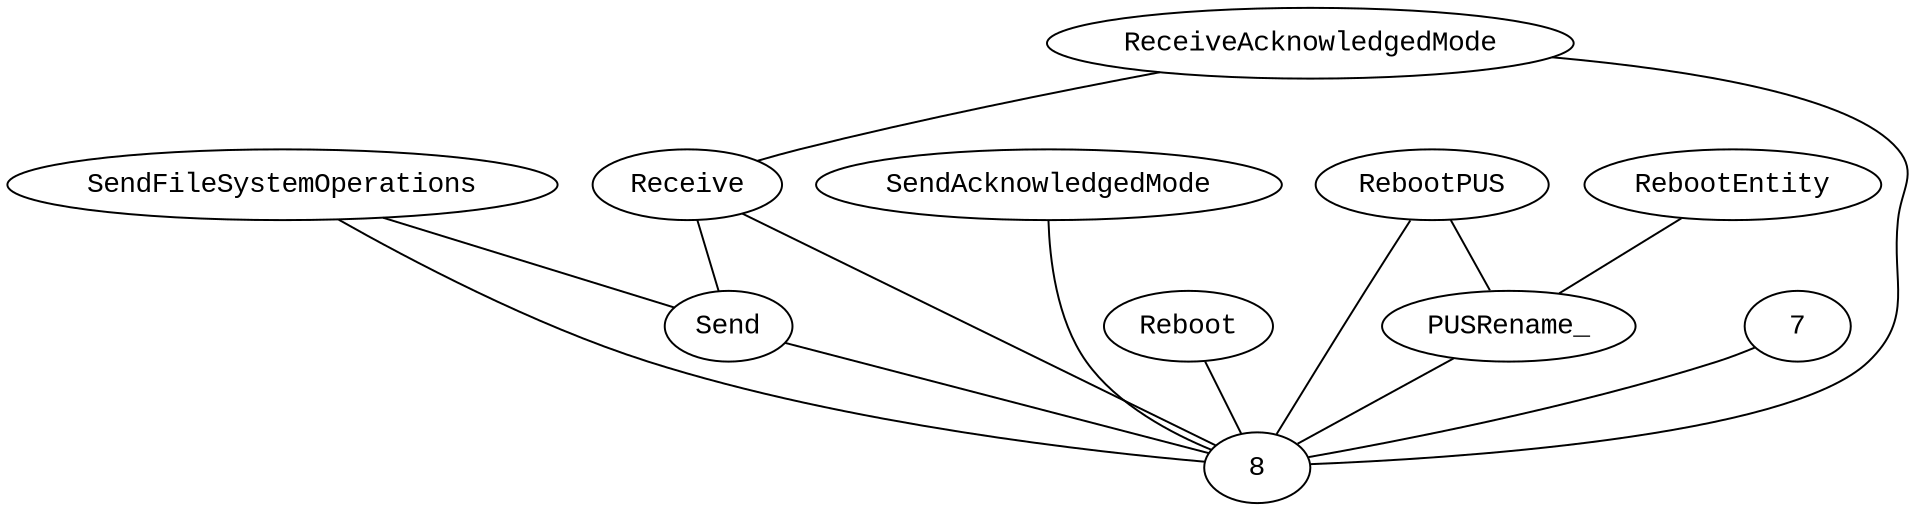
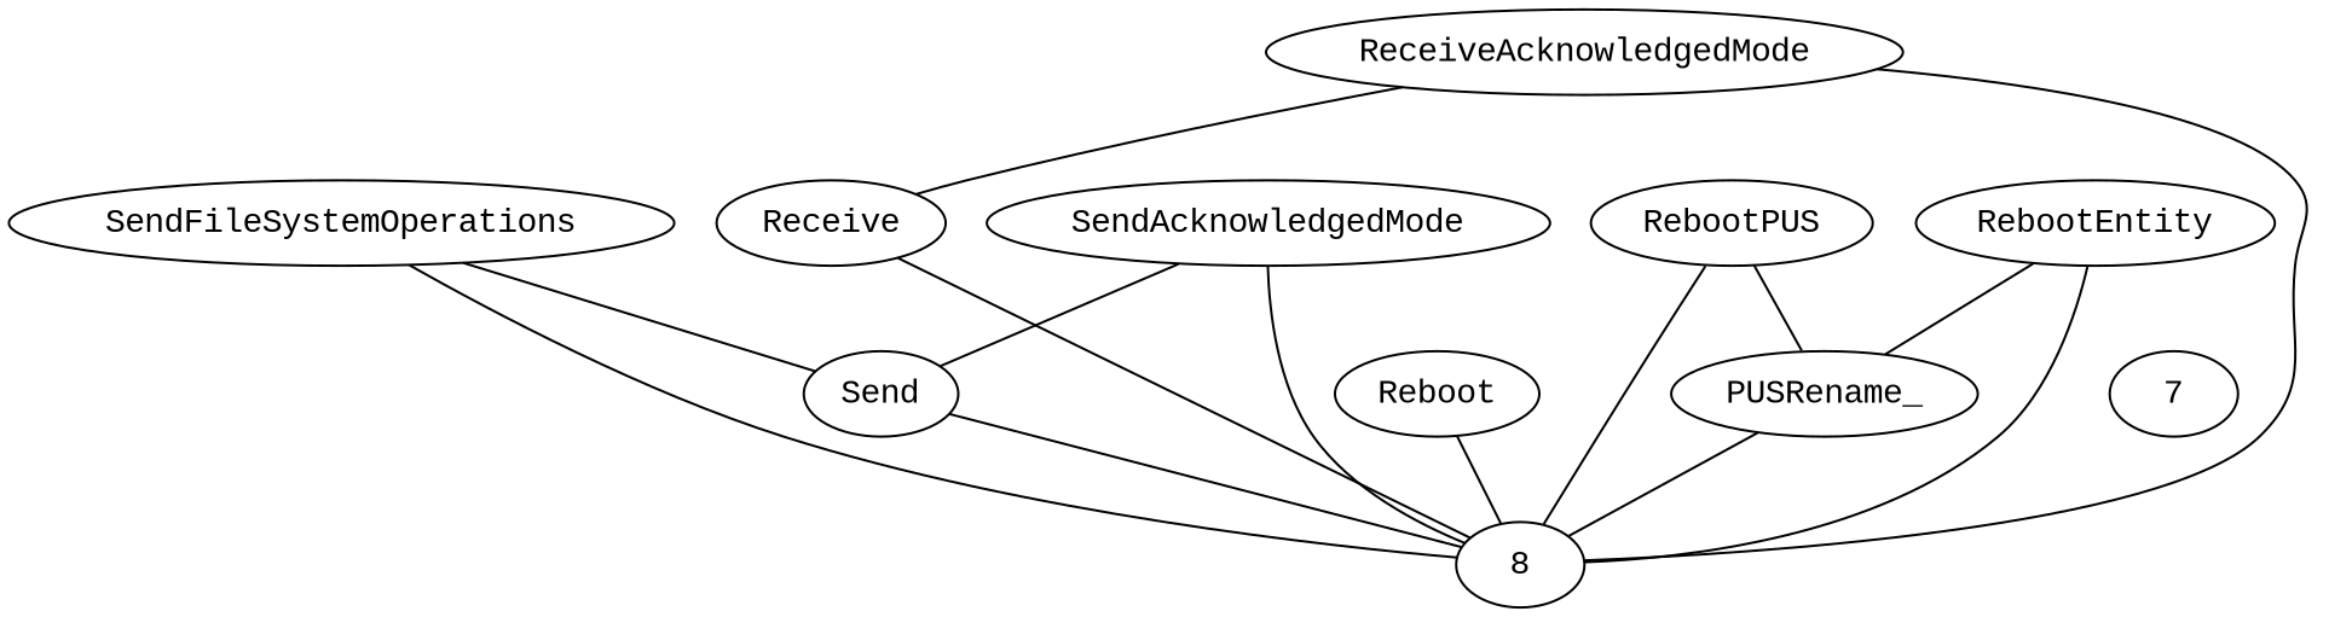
  graph {
    fontname="Liberation Mono"
    node [fontname="Liberation Mono"]
    edge [fontname="Liberation Mono"]
    SendFileSystemOperations
    Send
    n3 [label=8]
    RebootPUS
    n5 [label=PUSRename_]
    n6 [label=Reboot]
    Receive
    ReceiveAcknowledgedMode
    RebootEntity
    n10 [label=7]
    SendAcknowledgedMode
    SendFileSystemOperations -- Send
    SendFileSystemOperations -- n3
    Send -- n3
    RebootPUS -- n3
    RebootPUS -- n5
    n5 -- n3
    n6 -- n3
    Receive -- n3
    ReceiveAcknowledgedMode -- n3
    ReceiveAcknowledgedMode -- Receive
-   n10 -- n3
+   RebootEntity -- n3
    RebootEntity -- n5
-   Receive -- Send
+   SendAcknowledgedMode -- Send
    SendAcknowledgedMode -- n3
  }
